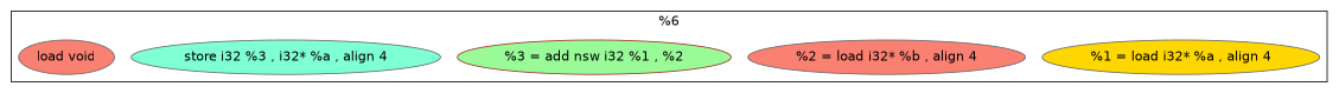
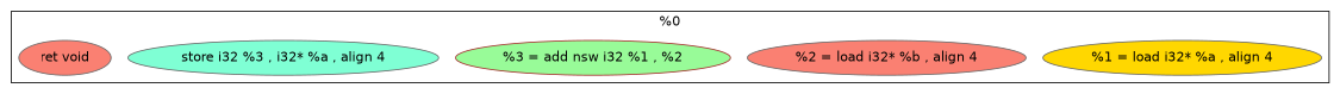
  digraph {
    fontname="DejaVu Sans"
    node [style=filled fillcolor=salmon color=gray40 fontname="DejaVu Sans"]
    n1 [height=0.51389 label="%1 = load i32* %a , align 4" width=4.1111 fillcolor=gold]
    n2 [height=0.51389 label="%2 = load i32* %b , align 4" width=4.1111]
    n3 [height=0.51389 label="%3 = add nsw i32 %1 , %2" width=4.0556 fillcolor=palegreen color=brown]
    n4 [height=0.51389 label="store i32 %3 , i32* %a , align 4" width=4.5833 fillcolor=aquamarine]
-   n5 [height=0.51389 label="load void" width=1.3611]
+   n5 [height=0.51389 label="ret void" width=1.3611]
    subgraph cluster_1 {
-     label="%6"
+     label="%0"
      n1
      n2
      n3
      n4
      n5
    }
  }
